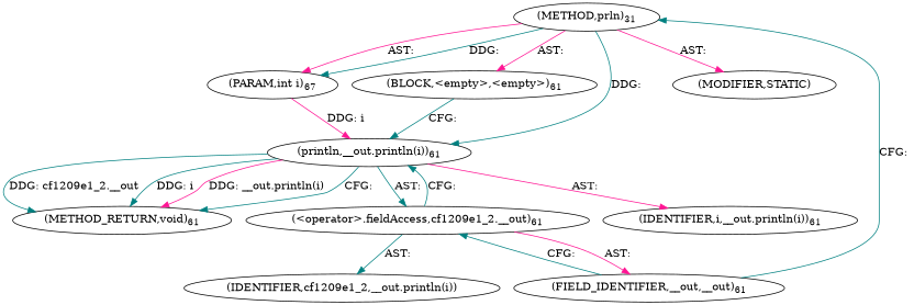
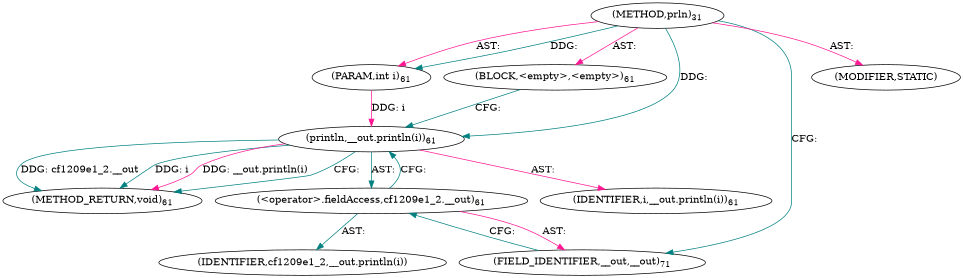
  digraph {
    edge [color=teal]
    n1 [label=<(METHOD,prln)<SUB>31</SUB>>]
-   n2 [label=<(PARAM,int i)<SUB>67</SUB>>]
+   n2 [label=<(PARAM,int i)<SUB>61</SUB>>]
    n3 [label=<(BLOCK,&lt;empty&gt;,&lt;empty&gt;)<SUB>61</SUB>>]
    n4 [label=<(println,__out.println(i))<SUB>61</SUB>>]
-   n5 [label=<(FIELD_IDENTIFIER,__out,__out)<SUB>61</SUB>>]
+   n5 [label=<(FIELD_IDENTIFIER,__out,__out)<SUB>71</SUB>>]
    n6 [label=<(MODIFIER,STATIC)>]
    n7 [label=<(METHOD_RETURN,void)<SUB>61</SUB>>]
    n8 [label=<(&lt;operator&gt;.fieldAccess,cf1209e1_2.__out)<SUB>61</SUB>>]
    n9 [label=<(IDENTIFIER,i,__out.println(i))<SUB>61</SUB>>]
    n10 [label=<(IDENTIFIER,cf1209e1_2,__out.println(i))>]
    n1 -> n2 [color=deeppink label="AST: "]
    n1 -> n2 [label="DDG: "]
    n1 -> n3 [color=deeppink label="AST: "]
    n1 -> n4 [label="DDG: "]
-   n5 -> n1 [label="CFG: "]
+   n1 -> n5 [label="CFG: "]
    n1 -> n6 [color=deeppink label="AST: "]
    n2 -> n4 [color=deeppink label="DDG: i"]
    n3 -> n4 [label="CFG: "]
    n4 -> n7 [label="CFG: "]
    n4 -> n7 [label="DDG: cf1209e1_2.__out"]
    n4 -> n7 [label="DDG: i"]
    n4 -> n7 [color=deeppink label="DDG: __out.println(i)"]
    n4 -> n8 [label="AST: "]
    n4 -> n9 [color=deeppink label="AST: "]
    n5 -> n8 [label="CFG: "]
    n8 -> n4 [label="CFG: "]
    n8 -> n5 [color=deeppink label="AST: "]
    n8 -> n10 [label="AST: "]
  }
